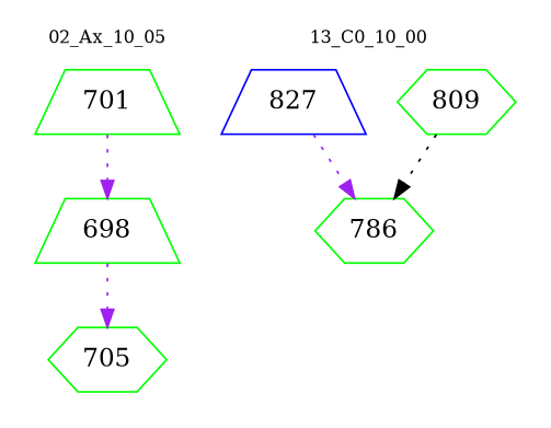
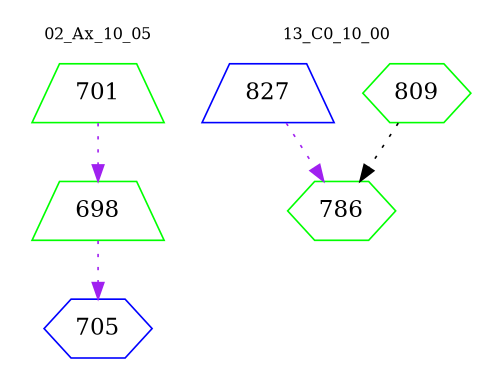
  digraph {
    node [color=green shape=trapezium]
    edge [color=purple style=dotted]
    n1 [label=701]
    n2 [label=698]
-   n3 [label=705 shape=hexagon]
+   n3 [color=blue label=705 shape=hexagon]
    n4 [label=809 shape=hexagon]
    n5 [label=786 shape=hexagon]
    n6 [color=blue label=827]
    subgraph cluster_1 {
      color=white
      fontsize=10
      label="02_Ax_10_05"
      n1
      n2
      n3
    }
    subgraph cluster_2 {
      color=white
      fontsize=10
      label="13_C0_10_00"
      n4
      n5
      n6
    }
    n1 -> n2
    n2 -> n3
    n4 -> n5 [color=black]
    n6 -> n5
  }
